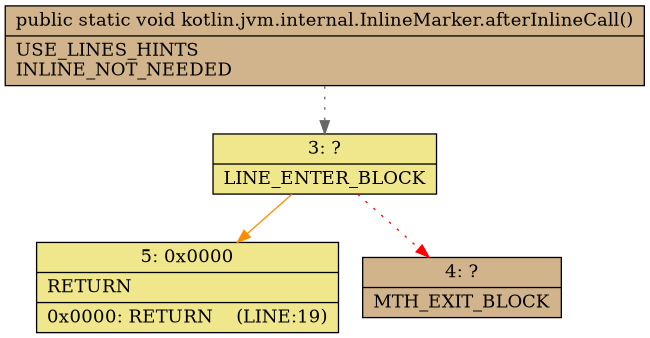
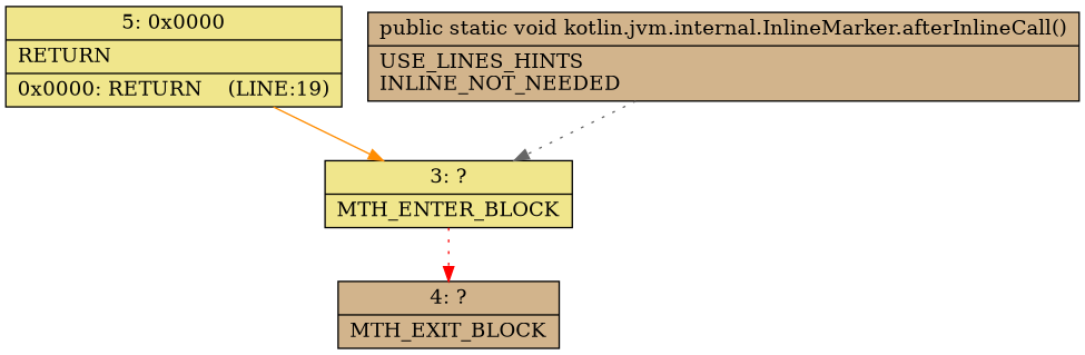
  digraph {
    node [fillcolor=khaki shape=record style=filled]
    edge [style=dotted]
-   n1 [label="{3\:\ ?|LINE_ENTER_BLOCK\l}"]
+   n1 [label="{3\:\ ?|MTH_ENTER_BLOCK\l}"]
    n2 [label="{5\:\ 0x0000|RETURN\l|0x0000: RETURN    (LINE:19)\l}"]
    n3 [fillcolor=tan label="{4\:\ ?|MTH_EXIT_BLOCK\l}"]
    n4 [fillcolor=tan label="{public static void kotlin.jvm.internal.InlineMarker.afterInlineCall()  | USE_LINES_HINTS\lINLINE_NOT_NEEDED\l}"]
-   n1 -> n2 [color=darkorange style=solid]
+   n2 -> n1 [color=darkorange style=solid]
    n1 -> n3 [color=red]
    n4 -> n1 [color=gray40]
  }
